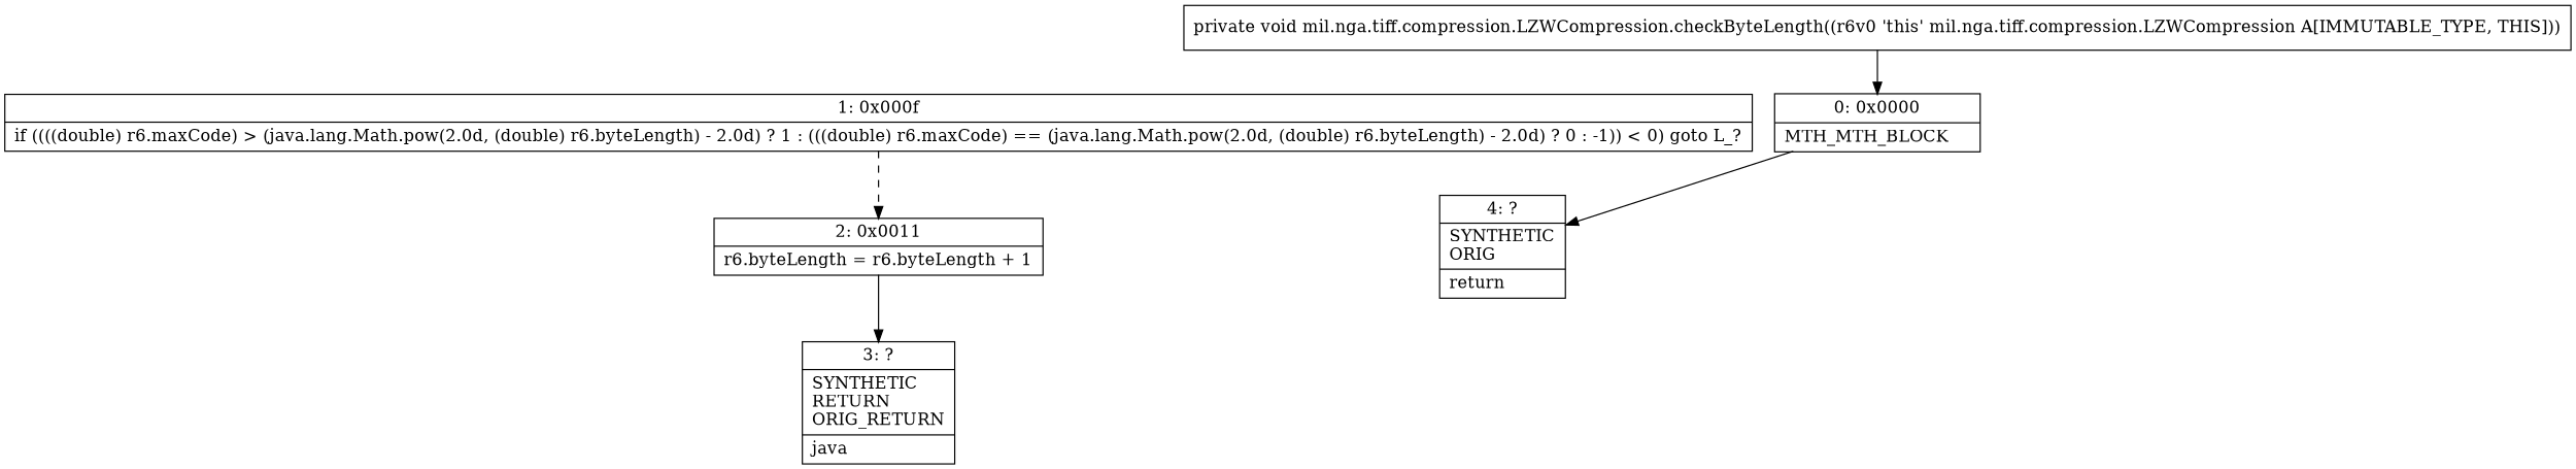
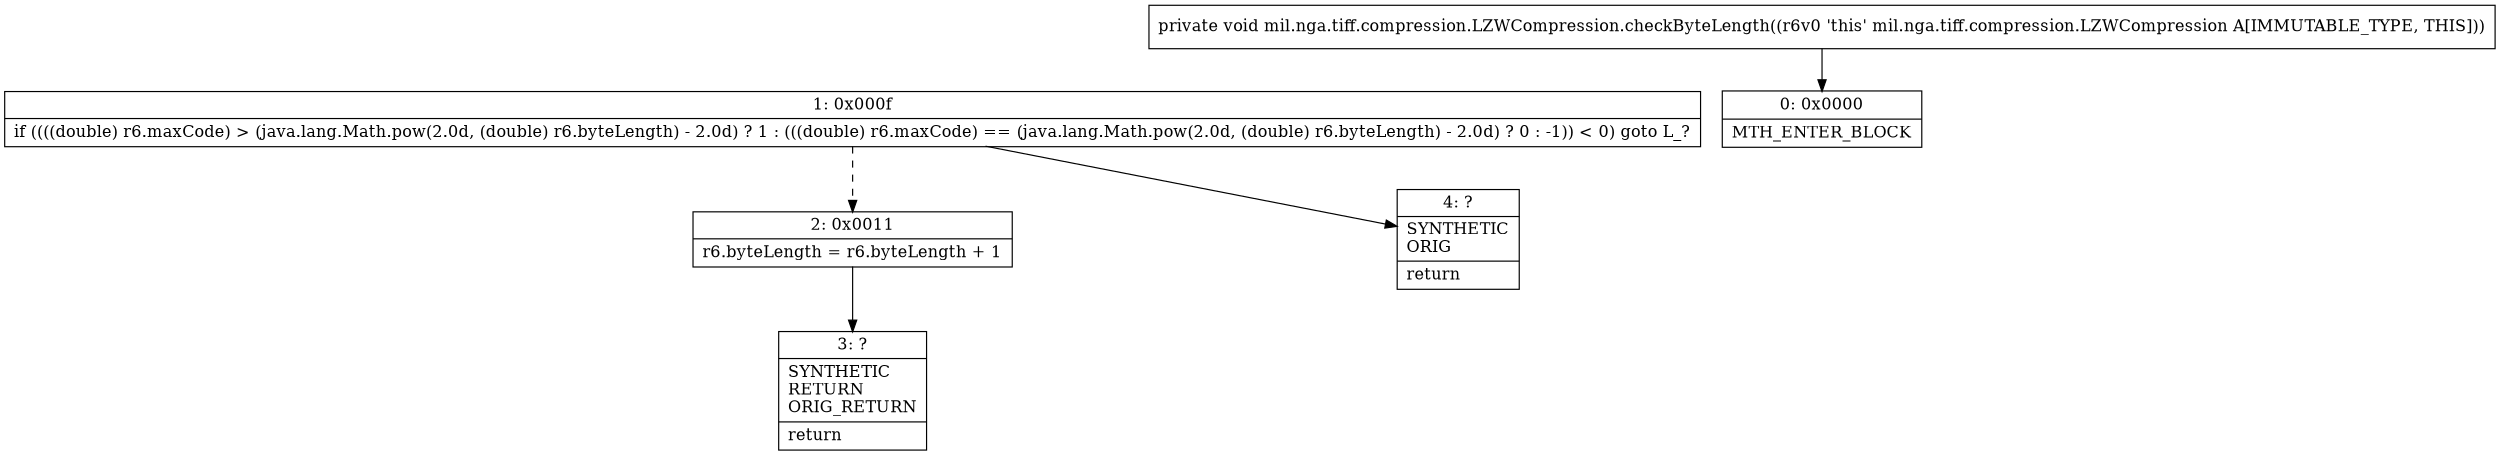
  digraph {
    node [shape=record]
-   n1 [label="{0\:\ 0x0000|MTH_MTH_BLOCK\l}"]
+   n1 [label="{0\:\ 0x0000|MTH_ENTER_BLOCK\l}"]
    n2 [label="{1\:\ 0x000f|if ((((double) r6.maxCode) \> (java.lang.Math.pow(2.0d, (double) r6.byteLength) \- 2.0d) ? 1 : (((double) r6.maxCode) == (java.lang.Math.pow(2.0d, (double) r6.byteLength) \- 2.0d) ? 0 : \-1)) \< 0) goto L_?\l}"]
    n3 [label="{2\:\ 0x0011|r6.byteLength = r6.byteLength + 1\l}"]
    n4 [label="{4\:\ ?|SYNTHETIC\lORIG\l|return\l}"]
-   n5 [label="{3\:\ ?|SYNTHETIC\lRETURN\lORIG_RETURN\l|java\l}"]
+   n5 [label="{3\:\ ?|SYNTHETIC\lRETURN\lORIG_RETURN\l|return\l}"]
    n6 [label="{private void mil.nga.tiff.compression.LZWCompression.checkByteLength((r6v0 'this' mil.nga.tiff.compression.LZWCompression A[IMMUTABLE_TYPE, THIS])) }"]
    n2 -> n3 [style=dashed]
-   n1 -> n4
+   n2 -> n4
    n3 -> n5
    n6 -> n1
  }
